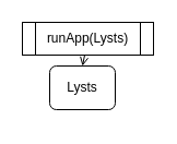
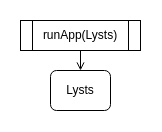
  <mxCell id="0" />
  <mxCell id="1" parent="0" />
- <mxCell id="2" value="Lysts" style="rounded=1;whiteSpace=wrap;html=1;" vertex="1" parent="1"><mxGeometry x="45" y="60" width="60" height="40" as="geometry" /></mxCell>
+ <mxCell id="2" value="Lysts" style="rounded=1;whiteSpace=wrap;html=1;" vertex="1" parent="1"><mxGeometry x="50" y="70" width="60" height="40" as="geometry" /></mxCell>
  <mxCell id="3" style="edgeStyle=none;html=1;entryX=0.5;entryY=0;entryDx=0;entryDy=0;endArrow=open;" edge="1" parent="1" source="4" target="2"><mxGeometry relative="1" as="geometry" /></mxCell>
  <mxCell id="4" value="runApp(Lysts)" style="shape=process;whiteSpace=wrap;html=1;backgroundOutline=1;" vertex="1" parent="1"><mxGeometry x="20" y="20" width="120" height="30" as="geometry" /></mxCell>
